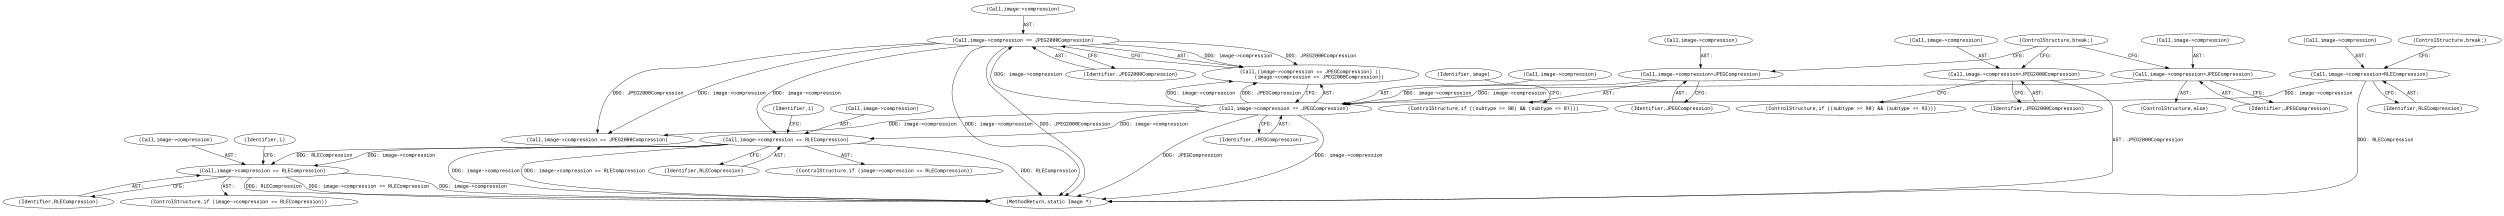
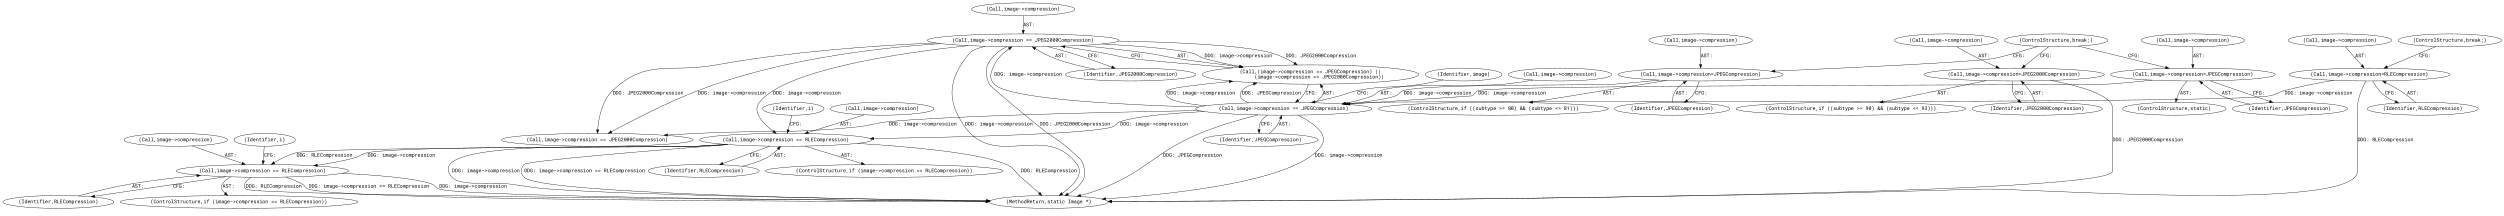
  digraph {
    fontname="Roboto Mono"
    node [fontname="Roboto Mono"]
    edge [fontname="Roboto Mono"]
    n1 [label="(Call,image->compression == RLECompression)"]
    n2 [label="(Call,image->compression == RLECompression)"]
    n3 [label="(MethodReturn,static Image *)"]
    n4 [label="(Identifier,RLECompression)"]
    n5 [label="(ControlStructure,if (image->compression == RLECompression))"]
    n6 [label="(Identifier,RLECompression)"]
    n7 [label="(ControlStructure,if (image->compression == RLECompression))"]
    n8 [label="(Call,image->compression == JPEG2000Compression)"]
    n9 [label="(Call,image->compression == JPEG2000Compression)"]
    n10 [label="(Call,(image->compression == JPEGCompression) ||\n      (image->compression == JPEG2000Compression))"]
    n11 [label="(Identifier,JPEG2000Compression)"]
    n12 [label="(Call,image->compression == JPEGCompression)"]
    n13 [label="(Identifier,JPEGCompression)"]
    n14 [label="(Call,image->compression=JPEGCompression)"]
    n15 [label="(Identifier,JPEGCompression)"]
    n16 [label="(ControlStructure,if ((subtype >= 80) && (subtype <= 81)))"]
    n17 [label="(Call,image->compression=JPEG2000Compression)"]
    n18 [label="(ControlStructure,if ((subtype >= 90) && (subtype <= 93)))"]
    n19 [label="(Identifier,JPEG2000Compression)"]
    n20 [label="(Call,image->compression=JPEGCompression)"]
    n21 [label="(Identifier,JPEGCompression)"]
-   n22 [label="(ControlStructure,else)"]
+   n22 [label="(ControlStructure,static)"]
    n23 [label="(Call,image->compression=RLECompression)"]
    n24 [label="(Identifier,RLECompression)"]
    n25 [label="(ControlStructure,break;)"]
    n26 [label="(Identifier,image)"]
    n27 [label="(Call,image->compression)"]
    n28 [label="(Call,image->compression)"]
    n29 [label="(Identifier,i)"]
    n30 [label="(Call,image->compression)"]
    n31 [label="(Call,image->compression)"]
    n32 [label="(ControlStructure,break;)"]
    n33 [label="(Call,image->compression)"]
    n34 [label="(Call,image->compression)"]
    n35 [label="(Call,image->compression)"]
    n36 [label="(Call,image->compression)"]
    n37 [label="(Identifier,i)"]
    n1 -> n2 [label="DDG: image->compression"]
    n1 -> n2 [label="DDG: RLECompression"]
    n1 -> n3 [label="DDG: image->compression == RLECompression"]
    n1 -> n3 [label="DDG: RLECompression"]
    n1 -> n3 [label="DDG: image->compression"]
    n1 -> n4 [label="CFG: "]
    n1 -> n5 [label="AST: "]
    n2 -> n3 [label="DDG: image->compression"]
    n2 -> n3 [label="DDG: RLECompression"]
    n2 -> n3 [label="DDG: image->compression == RLECompression"]
    n2 -> n6 [label="CFG: "]
    n2 -> n7 [label="AST: "]
    n4 -> n1 [label="AST: "]
    n6 -> n2 [label="AST: "]
    n8 -> n1 [label="DDG: image->compression"]
    n8 -> n3 [label="DDG: image->compression"]
    n8 -> n3 [label="DDG: JPEG2000Compression"]
    n8 -> n9 [label="DDG: image->compression"]
    n8 -> n9 [label="DDG: JPEG2000Compression"]
    n8 -> n10 [label="AST: "]
    n8 -> n10 [label="DDG: image->compression"]
    n8 -> n10 [label="DDG: JPEG2000Compression"]
    n8 -> n11 [label="CFG: "]
    n10 -> n8 [label="CFG: "]
    n10 -> n12 [label="CFG: "]
    n11 -> n8 [label="AST: "]
    n12 -> n1 [label="DDG: image->compression"]
    n12 -> n3 [label="DDG: image->compression"]
    n12 -> n3 [label="DDG: JPEGCompression"]
    n12 -> n8 [label="DDG: image->compression"]
    n12 -> n9 [label="DDG: image->compression"]
    n12 -> n10 [label="AST: "]
    n12 -> n10 [label="DDG: image->compression"]
    n12 -> n10 [label="DDG: JPEGCompression"]
    n12 -> n13 [label="CFG: "]
    n13 -> n12 [label="AST: "]
    n14 -> n12 [label="DDG: image->compression"]
    n14 -> n15 [label="CFG: "]
    n14 -> n16 [label="AST: "]
    n15 -> n14 [label="AST: "]
-   n17 -> n3 [label="AST: JPEG2000Compression"]
-   n17 -> n18 [label="CFG: "]
+   n17 -> n3 [label="DDG: JPEG2000Compression"]
+   n17 -> n18 [label="AST: "]
    n17 -> n19 [label="CFG: "]
    n19 -> n17 [label="AST: "]
    n20 -> n12 [label="DDG: image->compression"]
    n20 -> n21 [label="CFG: "]
    n20 -> n22 [label="AST: "]
    n21 -> n20 [label="AST: "]
    n23 -> n3 [label="DDG: RLECompression"]
    n23 -> n12 [label="DDG: image->compression"]
    n23 -> n24 [label="CFG: "]
    n24 -> n23 [label="AST: "]
    n25 -> n14 [label="CFG: "]
    n25 -> n17 [label="CFG: "]
    n25 -> n20 [label="CFG: "]
-   n26 -> n16 [label="CFG: "]
+   n26 -> n12 [label="CFG: "]
    n27 -> n2 [label="AST: "]
    n28 -> n14 [label="AST: "]
    n29 -> n1 [label="CFG: "]
    n30 -> n23 [label="AST: "]
    n31 -> n20 [label="AST: "]
    n32 -> n23 [label="CFG: "]
    n33 -> n1 [label="AST: "]
    n34 -> n8 [label="AST: "]
    n35 -> n17 [label="AST: "]
    n36 -> n12 [label="AST: "]
    n37 -> n2 [label="CFG: "]
  }
